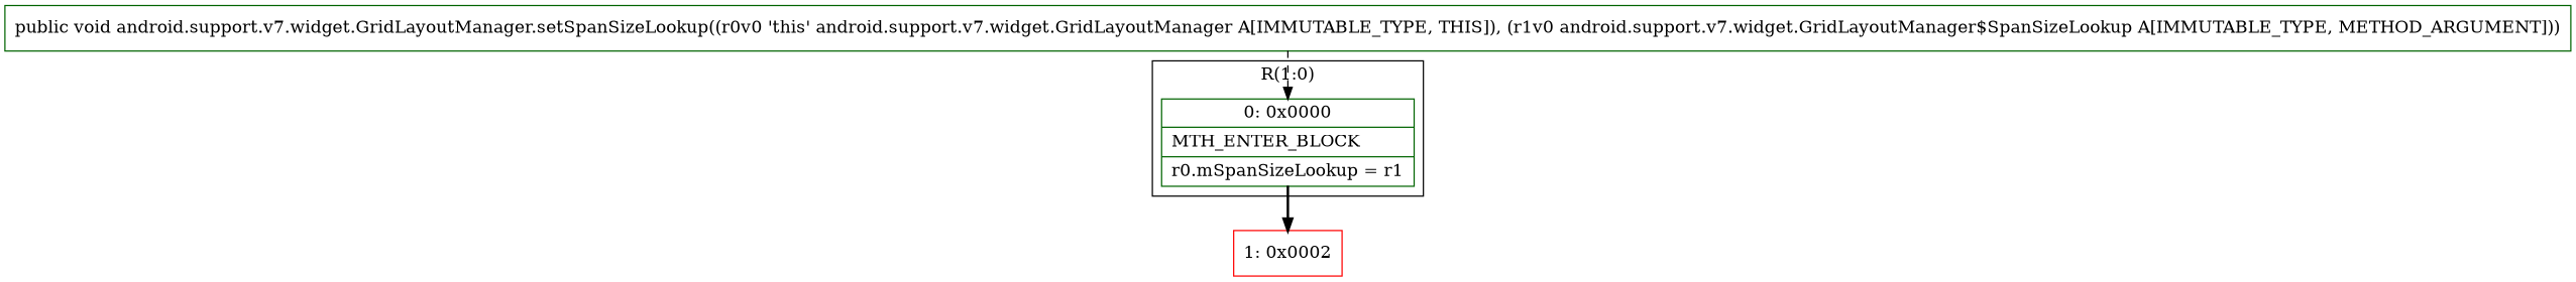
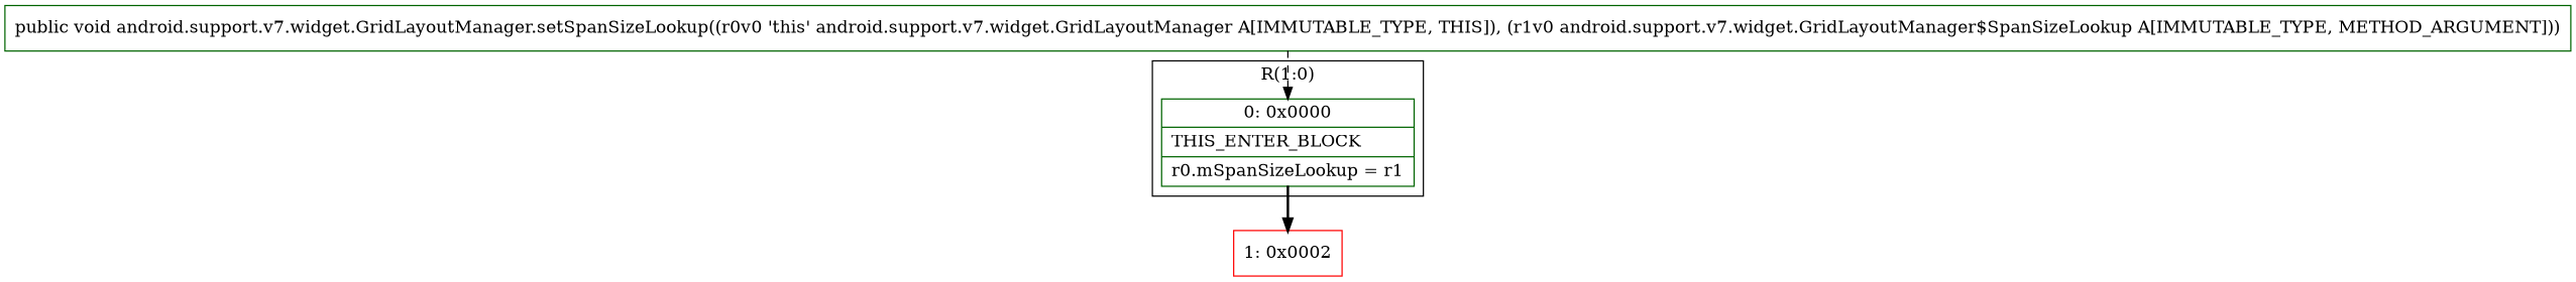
  digraph {
    node [color=darkgreen shape=record]
-   n1 [label="{0\:\ 0x0000|MTH_ENTER_BLOCK\l|r0.mSpanSizeLookup = r1\l}"]
+   n1 [label="{0\:\ 0x0000|THIS_ENTER_BLOCK\l|r0.mSpanSizeLookup = r1\l}"]
    n2 [color=red label="{1\:\ 0x0002}"]
    n3 [label="{public void android.support.v7.widget.GridLayoutManager.setSpanSizeLookup((r0v0 'this' android.support.v7.widget.GridLayoutManager A[IMMUTABLE_TYPE, THIS]), (r1v0 android.support.v7.widget.GridLayoutManager$SpanSizeLookup A[IMMUTABLE_TYPE, METHOD_ARGUMENT])) }"]
    subgraph cluster_1 {
      label="R(1:0)"
      n1
    }
    n1 -> n2 [style=bold]
    n3 -> n1 [style=dashed]
  }
